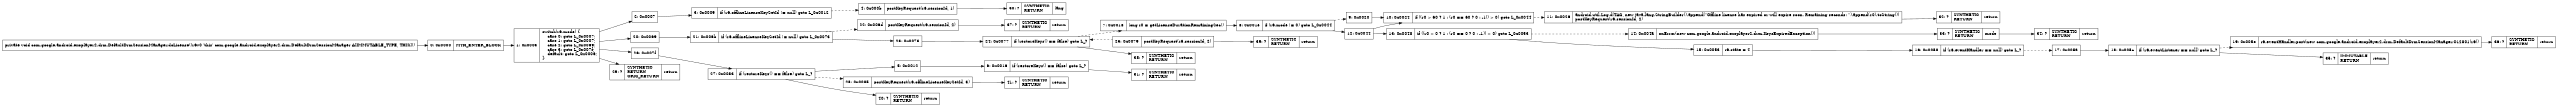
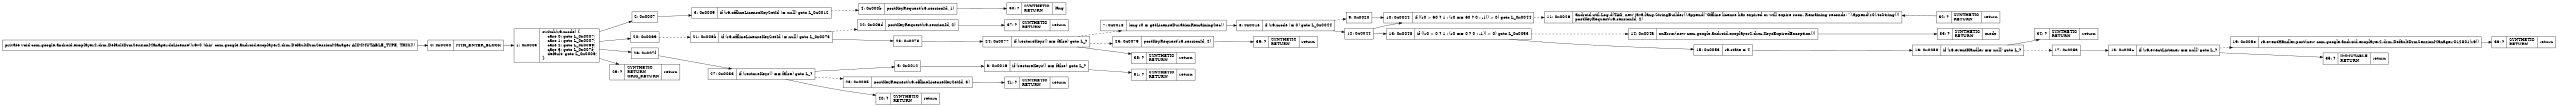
  digraph {
    rankdir=LR
    node [shape=record]
    n1 [label="{0\:\ 0x0000|MTH_ENTER_BLOCK\l}"]
    n2 [label="{1\:\ 0x0003|switch(r6.mode) \{\l    case 0: goto L_0x0007;\l    case 1: goto L_0x0007;\l    case 2: goto L_0x0069;\l    case 3: goto L_0x007f;\l    default: goto L_0x0006;\l\}\l}"]
    n3 [label="{2\:\ 0x0007}"]
    n4 [label="{20\:\ 0x0069}"]
    n5 [label="{26\:\ 0x007f}"]
    n6 [label="{29\:\ ?|SYNTHETIC\lRETURN\lORIG_RETURN\l|return\l}"]
    n7 [label="{3\:\ 0x0009|if (r6.offlineLicenseKeySetId != null) goto L_0x0012\l}"]
    n8 [label="{21\:\ 0x006b|if (r6.offlineLicenseKeySetId != null) goto L_0x0073\l}"]
    n9 [label="{27\:\ 0x0083|if (restoreKeys() == false) goto L_?\l}"]
    n10 [label="{4\:\ 0x000b|postKeyRequest(r6.sessionId, 1)\l}"]
    n11 [label="{30\:\ ?|SYNTHETIC\lRETURN\l|lang\l}"]
    n12 [label="{5\:\ 0x0012}"]
    n13 [label="{6\:\ 0x0016|if (restoreKeys() == false) goto L_?\l}"]
    n14 [label="{31\:\ ?|SYNTHETIC\lRETURN\l|return\l}"]
    n15 [label="{7\:\ 0x0018|long r0 = getLicenseDurationRemainingSec()\l}"]
    n16 [label="{8\:\ 0x001e|if (r6.mode != 0) goto L_0x0044\l}"]
    n17 [label="{9\:\ 0x0020}"]
    n18 [label="{12\:\ 0x0044}"]
    n19 [label="{10\:\ 0x0024|if ((r0 \> 60 ? 1 : (r0 == 60 ? 0 : \-1)) \> 0) goto L_0x0044\l}"]
    n20 [label="{13\:\ 0x0048|if ((r0 \> 0 ? 1 : (r0 == 0 ? 0 : \-1)) \> 0) goto L_0x0053\l}"]
    n21 [label="{11\:\ 0x0026|android.util.Log.d(TAG, new java.lang.StringBuilder().append(\"Offline license has expired or will expire soon. Remaining seconds: \").append(r0).toString())\lpostKeyRequest(r6.sessionId, 2)\l}"]
    n22 [label="{32\:\ ?|SYNTHETIC\lRETURN\l|return\l}"]
    n23 [label="{14\:\ 0x004a|onError(new com.google.android.exoplayer2.drm.KeysExpiredException())\l}"]
    n24 [label="{15\:\ 0x0053|r6.state = 4\l}"]
    n25 [label="{33\:\ ?|SYNTHETIC\lRETURN\l|mode\l}"]
    n26 [label="{16\:\ 0x0058|if (r6.eventHandler == null) goto L_?\l}"]
    n27 [label="{17\:\ 0x005a}"]
    n28 [label="{34\:\ ?|SYNTHETIC\lRETURN\l|return\l}"]
    n29 [label="{18\:\ 0x005c|if (r6.eventListener == null) goto L_?\l}"]
    n30 [label="{19\:\ 0x005e|r6.eventHandler.post(new com.google.android.exoplayer2.drm.DefaultDrmSessionManager.C12801(r6))\l}"]
    n31 [label="{35\:\ ?|IMMUTABLE\lRETURN\l|return\l}"]
    n32 [label="{36\:\ ?|SYNTHETIC\lRETURN\l|return\l}"]
    n33 [label="{22\:\ 0x006d|postKeyRequest(r6.sessionId, 2)\l}"]
    n34 [label="{23\:\ 0x0073}"]
    n35 [label="{37\:\ ?|SYNTHETIC\lRETURN\l|return\l}"]
    n36 [label="{24\:\ 0x0077|if (restoreKeys() == false) goto L_?\l}"]
    n37 [label="{25\:\ 0x0079|postKeyRequest(r6.sessionId, 2)\l}"]
    n38 [label="{38\:\ ?|SYNTHETIC\lRETURN\l|return\l}"]
    n39 [label="{39\:\ ?|SYNTHETIC\lRETURN\l|return\l}"]
    n40 [label="{28\:\ 0x0085|postKeyRequest(r6.offlineLicenseKeySetId, 3)\l}"]
    n41 [label="{40\:\ ?|SYNTHETIC\lRETURN\l|return\l}"]
    n42 [label="{41\:\ ?|SYNTHETIC\lRETURN\l|return\l}"]
    n43 [label="{private void com.google.android.exoplayer2.drm.DefaultDrmSessionManager.doLicense((r6v0 'this' com.google.android.exoplayer2.drm.DefaultDrmSessionManager A[IMMUTABLE_TYPE, THIS])) }"]
    n1 -> n2
    n2 -> n3
    n2 -> n4
    n2 -> n5
    n2 -> n6
    n3 -> n7
-   n4 -> n8
+   n4 -> n8 [style=dashed]
    n5 -> n9
    n7 -> n10 [style=dashed]
    n8 -> n33 [style=dashed]
    n8 -> n34
    n9 -> n12
    n9 -> n40 [style=dashed]
    n9 -> n41
    n10 -> n11
    n12 -> n13
    n13 -> n14
    n15 -> n16
    n16 -> n17 [style=dashed]
    n16 -> n18
    n17 -> n19
    n18 -> n19
    n18 -> n20
    n19 -> n21 [style=dashed]
    n20 -> n23 [style=dashed]
    n20 -> n24
-   n21 -> n22
+   n22 -> n21
    n23 -> n25
    n24 -> n26
    n26 -> n27 [style=dashed]
-   n25 -> n28
+   n26 -> n28
    n27 -> n29
    n29 -> n30 [style=dashed]
    n29 -> n31
    n30 -> n32
    n33 -> n35
    n34 -> n36
    n36 -> n15 [style=dashed]
-   n37 -> n36 [style=dashed]
+   n36 -> n37 [style=dashed]
    n36 -> n38
    n37 -> n39
    n40 -> n42
    n43 -> n1
  }
